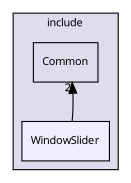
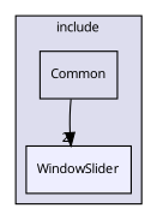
  digraph {
    compound=true
    fontname="Noto Sans"
    node [fontname="Noto Sans" fontsize=10 shape=box]
    n1 [label=Common]
    n2 [fillcolor="#eeeeff" label=WindowSlider pencolor=black style=filled]
    subgraph cluster_1 {
      bgcolor="#ddddee"
      fontsize=10
      label=include
      pencolor=black
      n1
      n2
    }
-   n2 -> n1 [headlabel=2 labeldistance=1.5 labelfontname=Helvetica labelfontsize=10 fontname="Noto Sans"]
+   n1 -> n2 [headlabel=2 labeldistance=1.5 labelfontname=Helvetica labelfontsize=10 fontname="Noto Sans"]
  }
